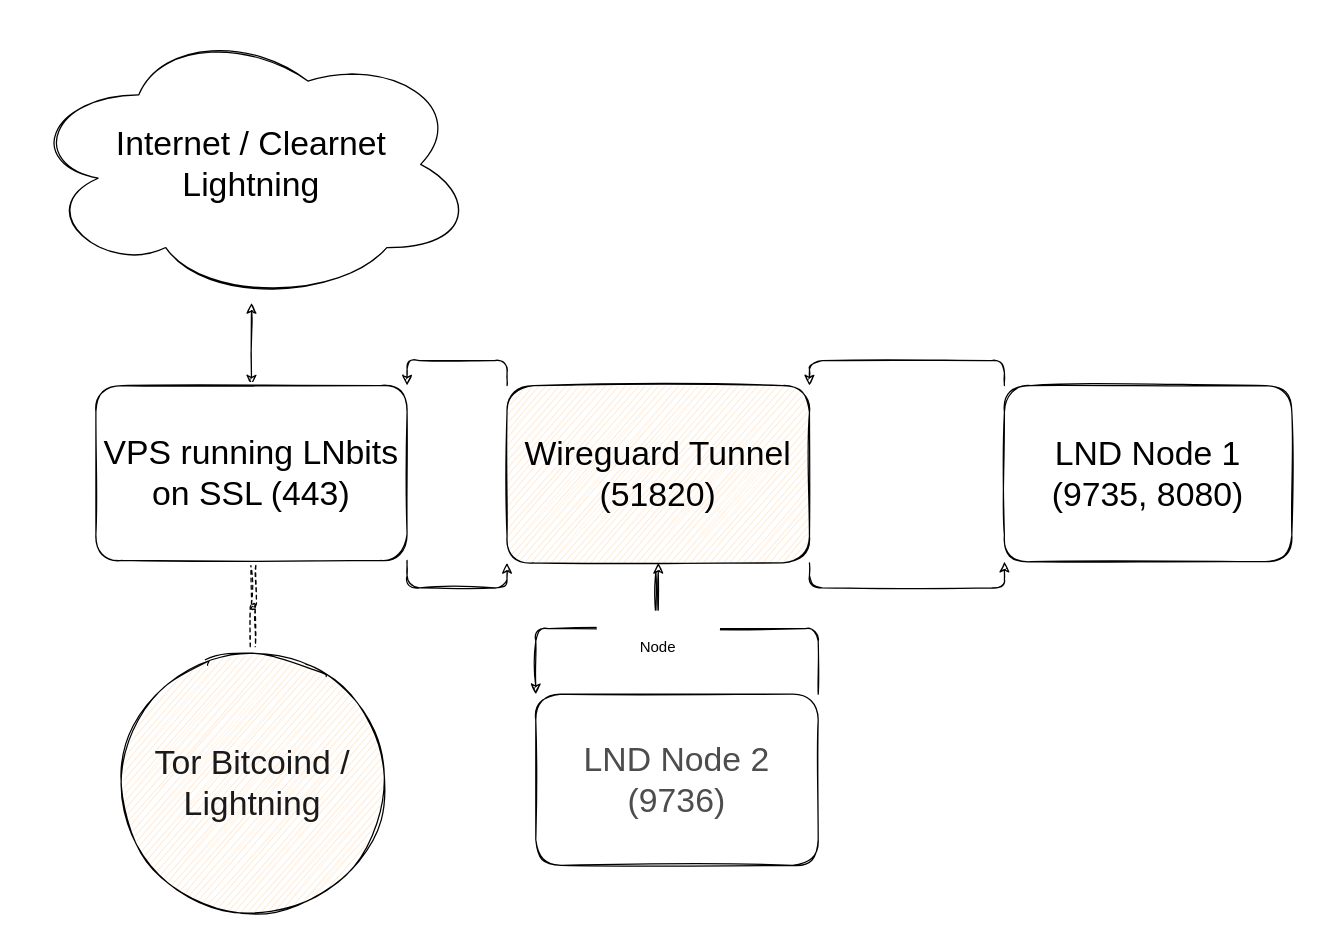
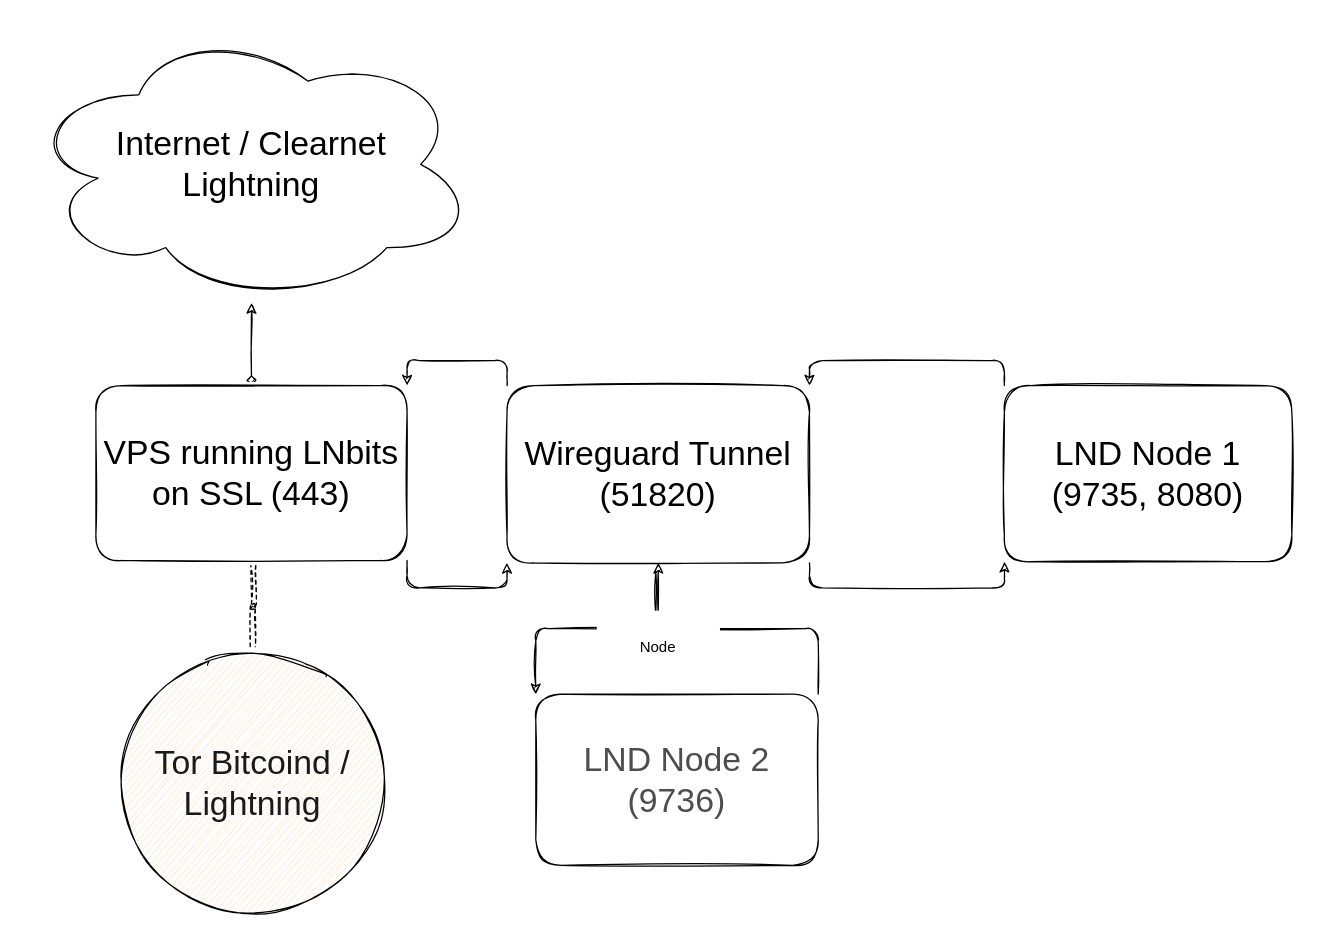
  <mxCell id="0" />
  <mxCell id="1" parent="0" />
- <mxCell id="2" value="" style="edgeStyle=orthogonalEdgeStyle;rounded=1;orthogonalLoop=1;jettySize=auto;html=1;startArrow=classic;startFill=1;sketch=1;" parent="1" source="3" target="5" edge="1"><mxGeometry relative="1" as="geometry" /></mxCell>
+ <mxCell id="2" value="" style="edgeStyle=orthogonalEdgeStyle;rounded=1;orthogonalLoop=1;jettySize=auto;html=1;startArrow=classic;startFill=1;sketch=1;endArrow=diamond;" parent="1" source="3" target="5" edge="1"><mxGeometry relative="1" as="geometry" /></mxCell>
  <mxCell id="3" value="&lt;font style=&quot;font-size: 27px;&quot;&gt;Internet / Clearnet &lt;br&gt;Lightning&lt;/font&gt;" style="ellipse;shape=cloud;whiteSpace=wrap;html=1;rounded=1;sketch=1;" parent="1" vertex="1"><mxGeometry x="20" y="20" width="361" height="222" as="geometry" /></mxCell>
  <mxCell id="4" value="" style="edgeStyle=orthogonalEdgeStyle;rounded=1;orthogonalLoop=1;jettySize=auto;html=1;startArrow=none;startFill=0;exitX=1;exitY=1;exitDx=0;exitDy=0;entryX=0;entryY=1;entryDx=0;entryDy=0;sketch=1;" parent="1" source="5" target="7" edge="1"><mxGeometry relative="1" as="geometry" /></mxCell>
  <mxCell id="5" value="&lt;font style=&quot;font-size: 27px;&quot;&gt;VPS running LNbits on SSL (443)&lt;/font&gt;" style="whiteSpace=wrap;html=1;rounded=1;sketch=1;" parent="1" vertex="1"><mxGeometry x="76" y="308" width="249" height="140" as="geometry" /></mxCell>
  <mxCell id="6" value="" style="edgeStyle=orthogonalEdgeStyle;rounded=1;orthogonalLoop=1;jettySize=auto;html=1;startArrow=none;startFill=0;exitX=1;exitY=1;exitDx=0;exitDy=0;entryX=0;entryY=1;entryDx=0;entryDy=0;sketch=1;" parent="1" source="7" target="9" edge="1"><mxGeometry relative="1" as="geometry" /></mxCell>
- <mxCell id="7" value="&lt;font style=&quot;font-size: 27px;&quot;&gt;Wireguard Tunnel&lt;br&gt;(51820)&lt;/font&gt;" style="whiteSpace=wrap;html=1;rounded=1;sketch=1;fillColor=#ffe6cc;" parent="1" vertex="1"><mxGeometry x="405" y="308" width="242" height="142" as="geometry" /></mxCell>
+ <mxCell id="7" value="&lt;font style=&quot;font-size: 27px;&quot;&gt;Wireguard Tunnel&lt;br&gt;(51820)&lt;/font&gt;" style="whiteSpace=wrap;html=1;rounded=1;sketch=1;" parent="1" vertex="1"><mxGeometry x="405" y="308" width="242" height="142" as="geometry" /></mxCell>
  <mxCell id="8" value="" style="edgeStyle=orthogonalEdgeStyle;shape=link;rounded=1;orthogonalLoop=1;jettySize=auto;html=1;shadow=0;dashed=1;startArrow=classic;startFill=1;sketch=1;entryX=0.5;entryY=0;entryDx=0;entryDy=0;" parent="1" target="11" edge="1"><mxGeometry relative="1" as="geometry"><mxPoint x="202" y="452" as="sourcePoint" /></mxGeometry></mxCell>
  <mxCell id="9" value="&lt;font style=&quot;font-size: 27px;&quot;&gt;LND Node 1&lt;br&gt;(9735, 8080)&lt;/font&gt;" style="whiteSpace=wrap;html=1;rounded=1;sketch=1;" parent="1" vertex="1"><mxGeometry x="803" y="308" width="230" height="141" as="geometry" /></mxCell>
  <mxCell id="10" value="&lt;font style=&quot;font-size: 27px;&quot; color=&quot;#4d4d4d&quot;&gt;LND Node 2&lt;br&gt;(9736)&lt;/font&gt;" style="whiteSpace=wrap;html=1;rounded=1;sketch=1;" parent="1" vertex="1"><mxGeometry x="428" y="555" width="226" height="137" as="geometry" /></mxCell>
  <mxCell id="11" value="&lt;font style=&quot;font-size: 27px;&quot;&gt;&lt;font style=&quot;font-size: 27px;&quot; color=&quot;#1a1a1a&quot;&gt;Tor&amp;nbsp;&lt;/font&gt;&lt;span style=&quot;color: rgb(26, 26, 26);&quot;&gt;Bitcoind / Lightning&lt;/span&gt;&lt;/font&gt;" style="ellipse;whiteSpace=wrap;html=1;rounded=1;sketch=1;fillColor=#ffe6cc;" parent="1" vertex="1"><mxGeometry x="91" y="517" width="221" height="218" as="geometry" /></mxCell>
  <mxCell id="12" value="" style="edgeStyle=orthogonalEdgeStyle;rounded=1;orthogonalLoop=1;jettySize=auto;html=1;startArrow=none;startFill=0;entryX=1;entryY=0;entryDx=0;entryDy=0;exitX=0;exitY=0;exitDx=0;exitDy=0;sketch=1;" parent="1" source="9" target="7" edge="1"><mxGeometry relative="1" as="geometry"><mxPoint x="495" y="186" as="sourcePoint" /><mxPoint x="575" y="186" as="targetPoint" /></mxGeometry></mxCell>
  <mxCell id="13" value="" style="edgeStyle=orthogonalEdgeStyle;rounded=1;orthogonalLoop=1;jettySize=auto;html=1;startArrow=none;startFill=0;exitX=0;exitY=0;exitDx=0;exitDy=0;entryX=1;entryY=0;entryDx=0;entryDy=0;sketch=1;" parent="1" source="7" target="5" edge="1"><mxGeometry relative="1" as="geometry"><mxPoint x="505" y="196" as="sourcePoint" /><mxPoint x="585" y="196" as="targetPoint" /></mxGeometry></mxCell>
  <mxCell id="14" value="" style="edgeStyle=orthogonalEdgeStyle;rounded=1;orthogonalLoop=1;jettySize=auto;html=1;startArrow=none;startFill=0;exitX=1;exitY=0;exitDx=0;exitDy=0;sketch=1;" edge="1" parent="1" source="10" target="7"><mxGeometry relative="1" as="geometry"><mxPoint x="570" y="555" as="sourcePoint" /><mxPoint x="726" y="554" as="targetPoint" /></mxGeometry></mxCell>
  <mxCell id="15" value="" style="edgeStyle=orthogonalEdgeStyle;rounded=1;orthogonalLoop=1;jettySize=auto;html=1;startArrow=none;startFill=0;entryX=0;entryY=0;entryDx=0;entryDy=0;sketch=1;exitX=0.492;exitY=1.05;exitDx=0;exitDy=0;exitPerimeter=0;" edge="1" parent="1" source="7" target="10"><mxGeometry relative="1" as="geometry"><mxPoint x="397" y="544" as="sourcePoint" /><mxPoint x="94" y="628" as="targetPoint" /></mxGeometry></mxCell>
  <mxCell id="16" value="Node" style="text;html=1;align=center;verticalAlign=middle;whiteSpace=wrap;rounded=1;sketch=1;fillColor=default;" parent="1" vertex="1"><mxGeometry x="476" y="488" width="100" height="60" as="geometry" /></mxCell>
